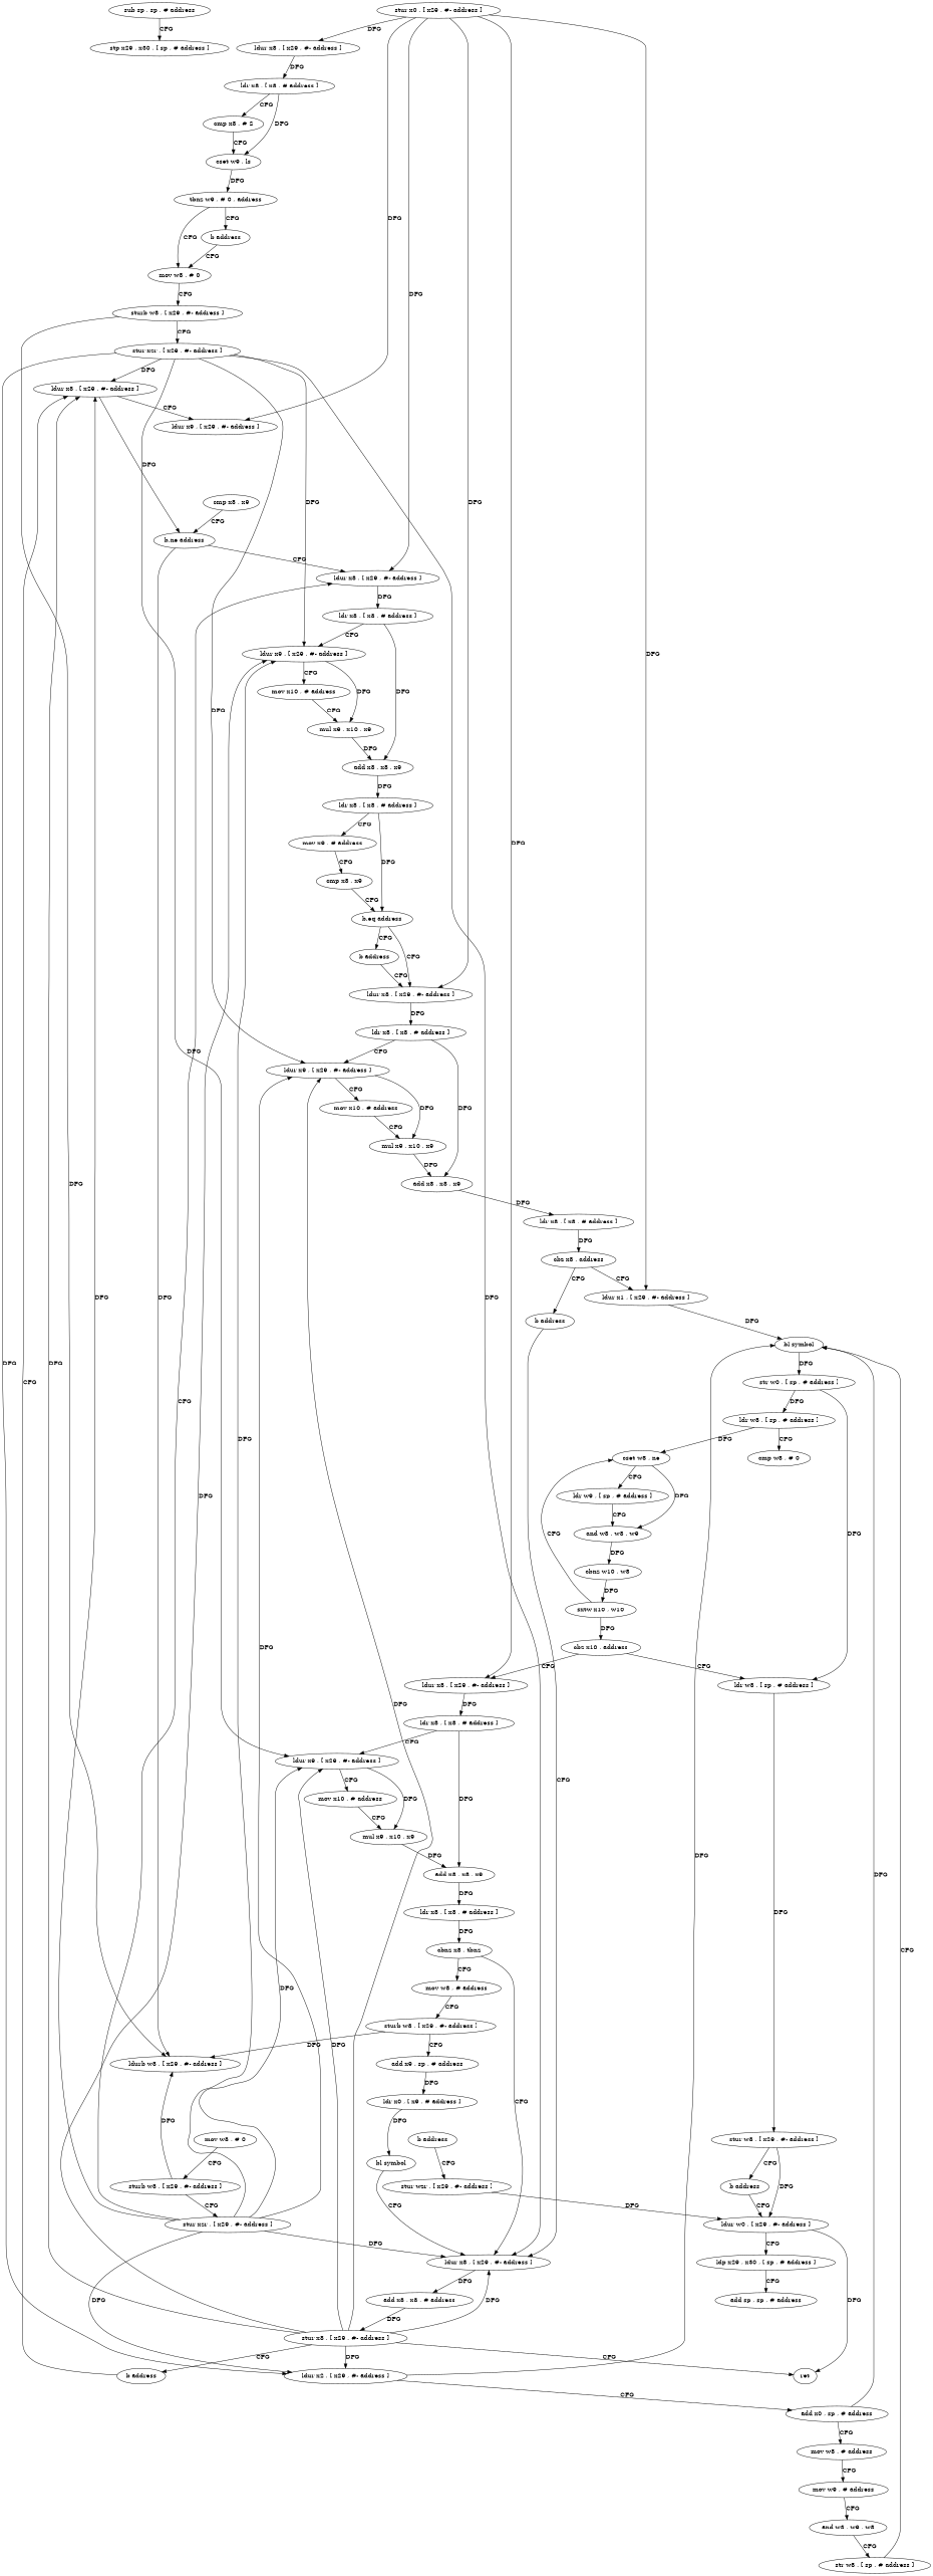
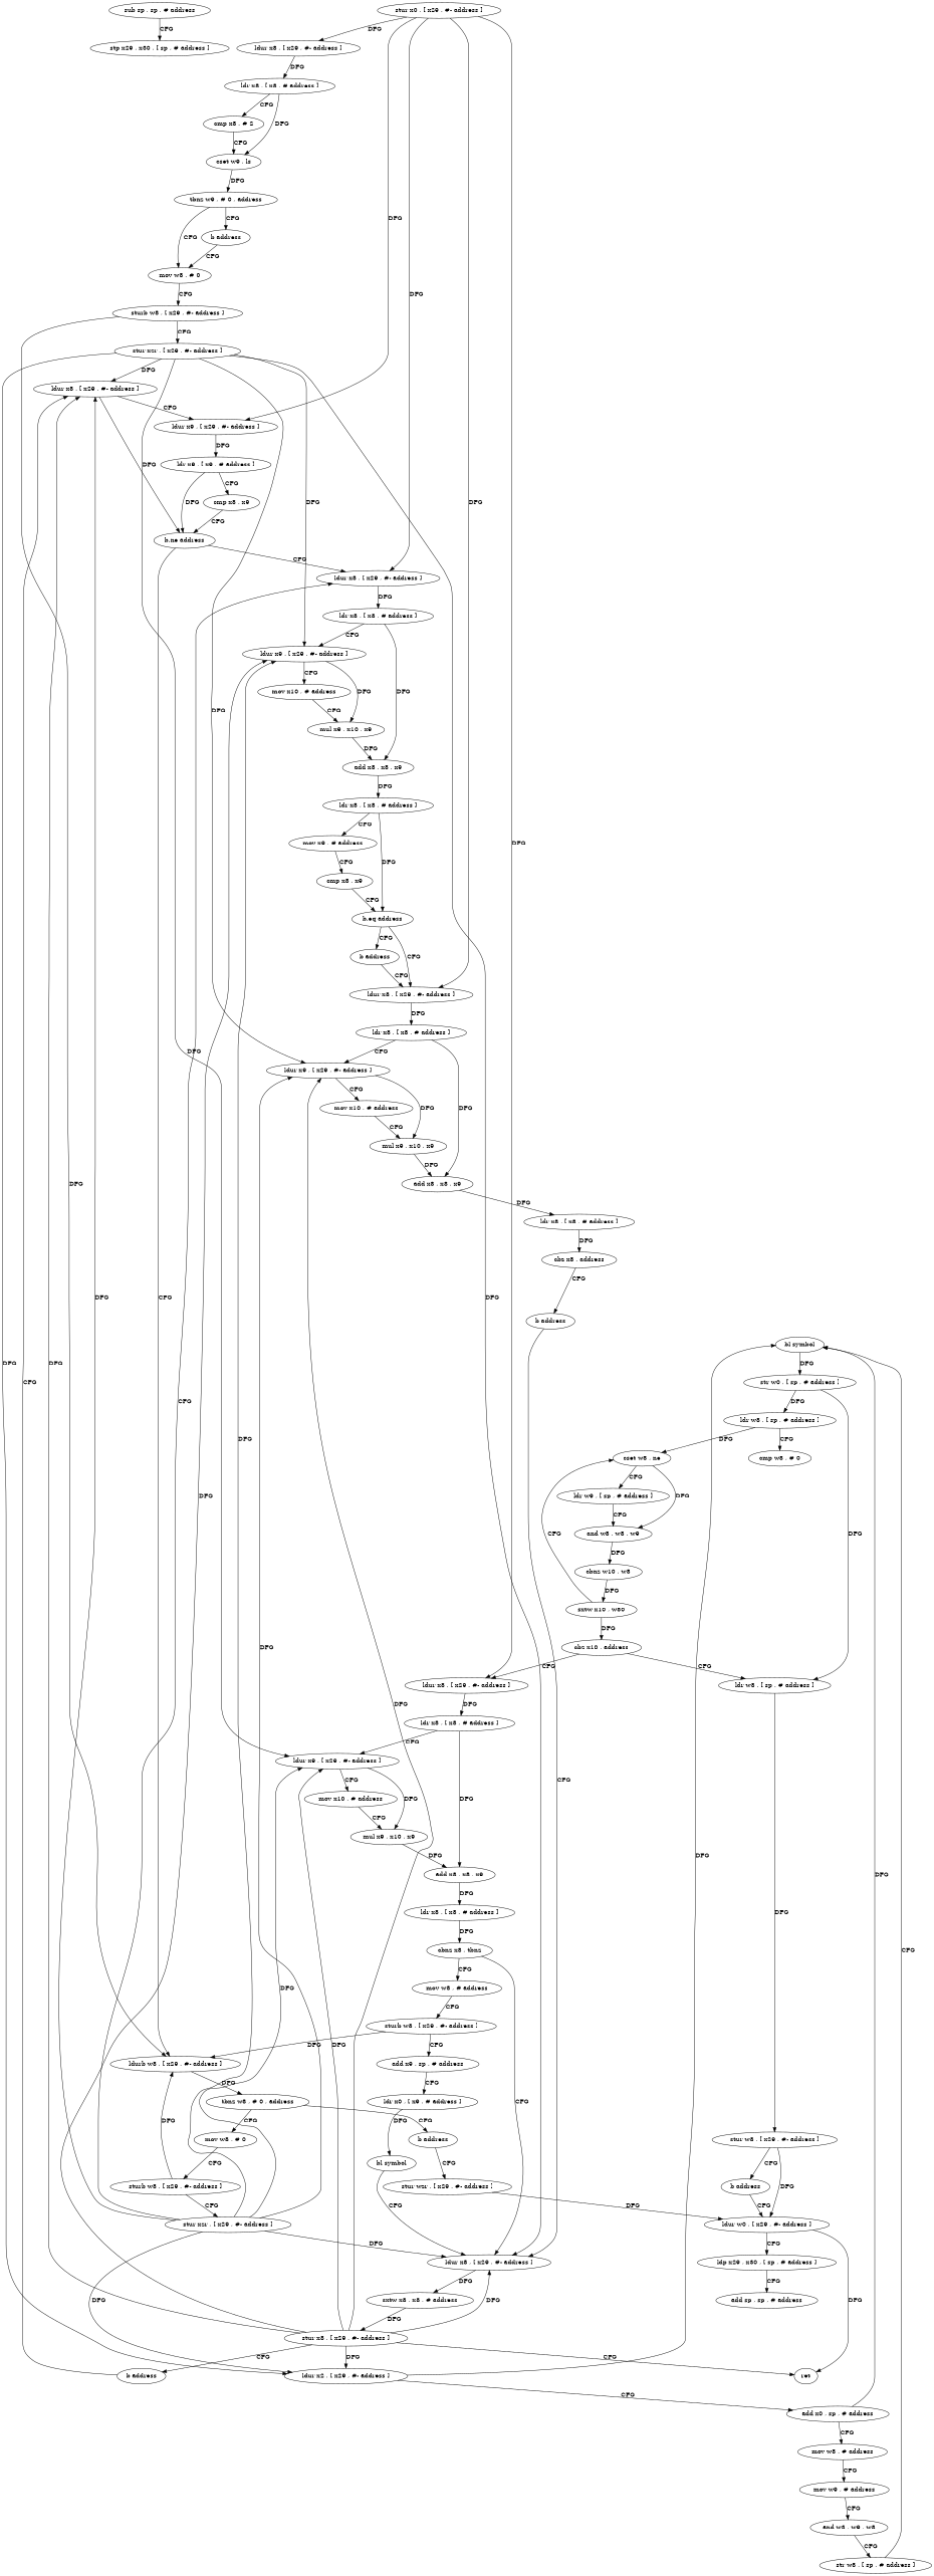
  digraph {
    n1 [label="sub sp , sp , # address"]
    n2 [label="stp x29 , x30 , [ sp , # address ]"]
    n3 [label="stur x0 , [ x29 , #- address ]"]
    n4 [label="ldur x8 , [ x29 , #- address ]"]
    n5 [label="ldur x8 , [ x29 , #- address ]"]
    n6 [label="ldur x8 , [ x29 , #- address ]"]
-   n7 [label="ldur x1 , [ x29 , #- address ]"]
    n8 [label="ldur x8 , [ x29 , #- address ]"]
    n9 [label="ldur x9 , [ x29 , #- address ]"]
    n10 [label="ldr x8 , [ x8 , # address ]"]
    n11 [label="ldr x8 , [ x8 , # address ]"]
    n12 [label="ldr x8 , [ x8 , # address ]"]
    n13 [label="bl symbol"]
    n14 [label="ldr x8 , [ x8 , # address ]"]
+   n15 [label="ldr x9 , [ x9 , # address ]"]
    n16 [label="cmp x8 , # 2"]
    n17 [label="cset w9 , ls"]
    n18 [label="tbnz w9 , # 0 , address"]
    n19 [label="mov w8 , # 0"]
    n20 [label="b address"]
    n21 [label="sturb w8 , [ x29 , #- address ]"]
    n22 [label="stur xzr , [ x29 , #- address ]"]
    n23 [label="ldurb w8 , [ x29 , #- address ]"]
    n24 [label="ldur x8 , [ x29 , #- address ]"]
    n25 [label="ldur x9 , [ x29 , #- address ]"]
    n26 [label="ldur x9 , [ x29 , #- address ]"]
    n27 [label="ldur x2 , [ x29 , #- address ]"]
    n28 [label="ldur x8 , [ x29 , #- address ]"]
    n29 [label="ldur x9 , [ x29 , #- address ]"]
+   n30 [label="tbnz w8 , # 0 , address"]
    n31 [label="b.ne address"]
    n32 [label="mov x10 , # address"]
    n33 [label="mul x9 , x10 , x9"]
    n34 [label="mov x10 , # address"]
    n35 [label="mul x9 , x10 , x9"]
    n36 [label="add x0 , sp , # address"]
-   n37 [label="add x8 , x8 , # address"]
+   n37 [label="sxtw x8 , x8 , # address"]
    n38 [label="mov x10 , # address"]
    n39 [label="mul x9 , x10 , x9"]
    n40 [label="add x8 , x8 , x9"]
    n41 [label="ldr x8 , [ x8 , # address ]"]
    n42 [label="mov x9 , # address"]
    n43 [label="b.eq address"]
    n44 [label="cmp x8 , x9"]
    n45 [label="b address"]
    n46 [label="add x8 , x8 , x9"]
    n47 [label="mov w8 , # 0"]
    n48 [label="b address"]
    n49 [label="sturb w8 , [ x29 , #- address ]"]
    n50 [label="stur wzr , [ x29 , #- address ]"]
    n51 [label="stur xzr , [ x29 , #- address ]"]
    n52 [label="ldur w0 , [ x29 , #- address ]"]
    n53 [label="ldr x8 , [ x8 , # address ]"]
    n54 [label="cbz x8 , address"]
    n55 [label="b address"]
    n56 [label="str w0 , [ sp , # address ]"]
    n57 [label="ldp x29 , x30 , [ sp , # address ]"]
    n58 [label=ret]
    n59 [label="mov w8 , # address"]
    n60 [label="mov w9 , # address"]
    n61 [label="and w3 , w9 , w8"]
    n62 [label="str w8 , [ sp , # address ]"]
    n63 [label="ldr w8 , [ sp , # address ]"]
    n64 [label="ldr w8 , [ sp , # address ]"]
    n65 [label="cmp w8 , # 0"]
    n66 [label="cset w8 , ne"]
    n67 [label="stur w8 , [ x29 , #- address ]"]
    n68 [label="ldr w9 , [ sp , # address ]"]
    n69 [label="and w8 , w8 , w9"]
    n70 [label="cbnz w10 , w8"]
-   n71 [label="sxtw x10 , w10"]
+   n71 [label="sxtw x10 , w80"]
    n72 [label="cbz x10 , address"]
    n73 [label="add x8 , x8 , x9"]
    n74 [label="b address"]
    n75 [label="stur x8 , [ x29 , #- address ]"]
    n76 [label="add sp , sp , # address"]
    n77 [label="ldr x8 , [ x8 , # address ]"]
    n78 [label="cbnz x8 , tbnz"]
    n79 [label="mov w8 , # address"]
    n80 [label="sturb w8 , [ x29 , #- address ]"]
    n81 [label="add x9 , sp , # address"]
    n82 [label="b address"]
    n83 [label="ldr x0 , [ x9 , # address ]"]
    n84 [label="bl symbol"]
    n85 [label="cmp x8 , x9"]
    n1 -> n2 [label=CFG]
    n3 -> n4 [label=DFG]
    n3 -> n5 [label=DFG]
    n3 -> n6 [label=DFG]
-   n3 -> n7 [label=DFG]
    n3 -> n8 [label=DFG]
    n3 -> n9 [label=DFG]
    n4 -> n10 [label=DFG]
    n5 -> n11 [label=DFG]
    n6 -> n12 [label=DFG]
-   n7 -> n13 [label=DFG]
    n8 -> n14 [label=DFG]
+   n9 -> n15 [label=DFG]
    n10 -> n16 [label=CFG]
    n10 -> n17 [label=DFG]
    n11 -> n25 [label=CFG]
    n11 -> n40 [label=DFG]
    n12 -> n26 [label=CFG]
    n12 -> n46 [label=DFG]
    n13 -> n56 [label=DFG]
    n14 -> n29 [label=CFG]
    n14 -> n73 [label=DFG]
+   n15 -> n31 [label=DFG]
+   n15 -> n85 [label=CFG]
    n16 -> n17 [label=CFG]
    n17 -> n18 [label=DFG]
    n18 -> n19 [label=CFG]
    n18 -> n20 [label=CFG]
    n19 -> n21 [label=CFG]
    n20 -> n19 [label=CFG]
    n21 -> n22 [label=CFG]
    n21 -> n23 [label=DFG]
    n22 -> n24 [label=DFG]
    n22 -> n25 [label=DFG]
    n22 -> n26 [label=DFG]
    n22 -> n27 [label=DFG]
    n22 -> n28 [label=DFG]
    n22 -> n29 [label=DFG]
+   n23 -> n30 [label=DFG]
    n24 -> n9 [label=CFG]
    n24 -> n31 [label=DFG]
    n25 -> n32 [label=CFG]
    n25 -> n33 [label=DFG]
    n26 -> n34 [label=CFG]
    n26 -> n35 [label=DFG]
    n27 -> n13 [label=DFG]
    n27 -> n36 [label=CFG]
    n28 -> n37 [label=DFG]
    n29 -> n38 [label=CFG]
    n29 -> n39 [label=DFG]
+   n30 -> n47 [label=CFG]
+   n30 -> n48 [label=CFG]
    n31 -> n5 [label=CFG]
-   n31 -> n23 [label=DFG]
+   n31 -> n23 [label=CFG]
    n32 -> n33 [label=CFG]
    n33 -> n40 [label=DFG]
    n34 -> n35 [label=CFG]
    n35 -> n46 [label=DFG]
    n36 -> n13 [label=DFG]
    n36 -> n59 [label=CFG]
    n37 -> n75 [label=DFG]
    n38 -> n39 [label=CFG]
    n39 -> n73 [label=DFG]
    n40 -> n41 [label=DFG]
    n41 -> n42 [label=CFG]
    n41 -> n43 [label=DFG]
    n42 -> n44 [label=CFG]
    n43 -> n6 [label=CFG]
    n43 -> n45 [label=CFG]
    n44 -> n43 [label=CFG]
    n45 -> n6 [label=CFG]
    n46 -> n53 [label=DFG]
    n47 -> n49 [label=CFG]
    n48 -> n50 [label=CFG]
    n49 -> n23 [label=DFG]
    n49 -> n51 [label=CFG]
    n50 -> n52 [label=DFG]
    n51 -> n5 [label=CFG]
    n51 -> n24 [label=DFG]
    n51 -> n25 [label=DFG]
    n51 -> n26 [label=DFG]
    n51 -> n27 [label=DFG]
    n51 -> n28 [label=DFG]
    n51 -> n29 [label=DFG]
    n52 -> n57 [label=CFG]
    n52 -> n58 [label=DFG]
    n53 -> n54 [label=DFG]
-   n54 -> n7 [label=CFG]
    n54 -> n55 [label=CFG]
    n55 -> n28 [label=CFG]
    n56 -> n63 [label=DFG]
    n56 -> n64 [label=DFG]
    n57 -> n76 [label=CFG]
    n59 -> n60 [label=CFG]
    n60 -> n61 [label=CFG]
    n61 -> n62 [label=CFG]
    n62 -> n13 [label=CFG]
    n63 -> n65 [label=CFG]
    n63 -> n66 [label=DFG]
    n64 -> n67 [label=DFG]
    n66 -> n68 [label=CFG]
    n66 -> n69 [label=DFG]
    n67 -> n52 [label=DFG]
    n67 -> n74 [label=CFG]
    n68 -> n69 [label=CFG]
    n69 -> n70 [label=DFG]
    n70 -> n71 [label=DFG]
    n71 -> n66 [label=CFG]
    n71 -> n72 [label=DFG]
    n72 -> n8 [label=CFG]
    n72 -> n64 [label=CFG]
    n73 -> n77 [label=DFG]
    n74 -> n52 [label=CFG]
    n75 -> n24 [label=DFG]
    n75 -> n25 [label=DFG]
    n75 -> n26 [label=DFG]
    n75 -> n27 [label=DFG]
    n75 -> n28 [label=DFG]
    n75 -> n29 [label=DFG]
    n75 -> n58 [label=CFG]
    n75 -> n82 [label=CFG]
    n77 -> n78 [label=DFG]
    n78 -> n28 [label=CFG]
    n78 -> n79 [label=CFG]
    n79 -> n80 [label=CFG]
    n80 -> n23 [label=DFG]
    n80 -> n81 [label=CFG]
-   n81 -> n83 [label=DFG]
+   n81 -> n83 [label=CFG]
    n82 -> n24 [label=CFG]
    n83 -> n84 [label=DFG]
    n84 -> n28 [label=CFG]
    n85 -> n31 [label=CFG]
  }
